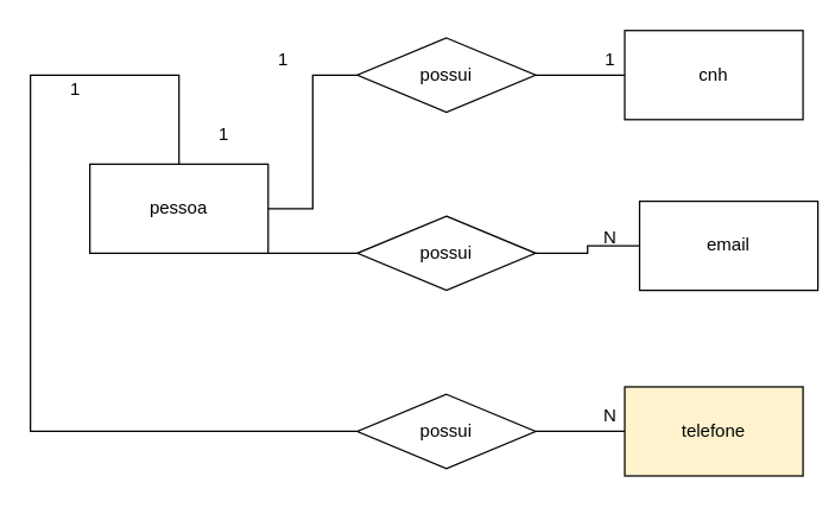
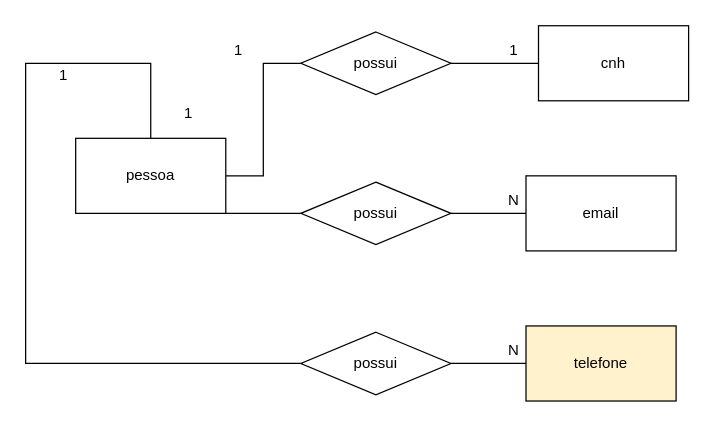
  <mxCell id="0" />
  <mxCell id="1" parent="0" />
  <mxCell id="2" style="edgeStyle=orthogonalEdgeStyle;rounded=0;orthogonalLoop=1;jettySize=auto;html=1;exitX=1;exitY=0.5;exitDx=0;exitDy=0;entryX=0;entryY=0.5;entryDx=0;entryDy=0;endArrow=none;endFill=0;" edge="1" parent="1" source="5" target="10"><mxGeometry relative="1" as="geometry" /></mxCell>
  <mxCell id="3" style="edgeStyle=orthogonalEdgeStyle;rounded=0;orthogonalLoop=1;jettySize=auto;html=1;entryX=0;entryY=0.5;entryDx=0;entryDy=0;endArrow=none;endFill=0;" edge="1" parent="1" source="5" target="12"><mxGeometry relative="1" as="geometry"><Array as="points"><mxPoint x="140" y="170" /></Array></mxGeometry></mxCell>
  <mxCell id="4" style="edgeStyle=orthogonalEdgeStyle;rounded=0;orthogonalLoop=1;jettySize=auto;html=1;entryX=0;entryY=0.5;entryDx=0;entryDy=0;endArrow=none;endFill=0;" edge="1" parent="1" source="5" target="14"><mxGeometry relative="1" as="geometry"><Array as="points"><mxPoint x="20" y="50" /><mxPoint x="20" y="290" /></Array></mxGeometry></mxCell>
  <mxCell id="5" value="pessoa" style="rounded=0;whiteSpace=wrap;html=1;" vertex="1" parent="1"><mxGeometry x="60" y="110" width="120" height="60" as="geometry" /></mxCell>
- <mxCell id="6" value="cnh" style="rounded=0;whiteSpace=wrap;html=1;" vertex="1" parent="1"><mxGeometry x="420" y="20" width="120" height="60" as="geometry" /></mxCell>
- <mxCell id="7" value="email" style="rounded=0;whiteSpace=wrap;html=1;" vertex="1" parent="1"><mxGeometry x="430" y="135" width="120" height="60" as="geometry" /></mxCell>
+ <mxCell id="6" value="cnh" style="rounded=0;whiteSpace=wrap;html=1;" vertex="1" parent="1"><mxGeometry x="430" y="20" width="120" height="60" as="geometry" /></mxCell>
+ <mxCell id="7" value="email" style="rounded=0;whiteSpace=wrap;html=1;" vertex="1" parent="1"><mxGeometry x="420" y="140" width="120" height="60" as="geometry" /></mxCell>
  <mxCell id="8" value="telefone" style="rounded=0;whiteSpace=wrap;html=1;fillColor=#fff2cc;" vertex="1" parent="1"><mxGeometry x="420" y="260" width="120" height="60" as="geometry" /></mxCell>
  <mxCell id="9" style="edgeStyle=orthogonalEdgeStyle;rounded=0;orthogonalLoop=1;jettySize=auto;html=1;exitX=1;exitY=0.5;exitDx=0;exitDy=0;entryX=0;entryY=0.5;entryDx=0;entryDy=0;endArrow=none;endFill=0;" edge="1" parent="1" source="10" target="6"><mxGeometry relative="1" as="geometry" /></mxCell>
  <mxCell id="10" value="possui" style="rhombus;whiteSpace=wrap;html=1;" vertex="1" parent="1"><mxGeometry x="240" y="25" width="120" height="50" as="geometry" /></mxCell>
  <mxCell id="11" style="edgeStyle=orthogonalEdgeStyle;rounded=0;orthogonalLoop=1;jettySize=auto;html=1;entryX=0;entryY=0.5;entryDx=0;entryDy=0;endArrow=none;endFill=0;" edge="1" parent="1" source="12" target="7"><mxGeometry relative="1" as="geometry" /></mxCell>
  <mxCell id="12" value="possui" style="rhombus;whiteSpace=wrap;html=1;" vertex="1" parent="1"><mxGeometry x="240" y="145" width="120" height="50" as="geometry" /></mxCell>
  <mxCell id="13" style="edgeStyle=orthogonalEdgeStyle;rounded=0;orthogonalLoop=1;jettySize=auto;html=1;entryX=0;entryY=0.5;entryDx=0;entryDy=0;endArrow=none;endFill=0;" edge="1" parent="1" source="14" target="8"><mxGeometry relative="1" as="geometry" /></mxCell>
  <mxCell id="14" value="possui" style="rhombus;whiteSpace=wrap;html=1;" vertex="1" parent="1"><mxGeometry x="240" y="265" width="120" height="50" as="geometry" /></mxCell>
  <mxCell id="15" value="1" style="text;html=1;align=center;verticalAlign=middle;resizable=0;points=[];autosize=1;strokeColor=none;" vertex="1" parent="1"><mxGeometry x="180" y="30" width="20" height="20" as="geometry" /></mxCell>
  <mxCell id="16" value="1" style="text;html=1;align=center;verticalAlign=middle;resizable=0;points=[];autosize=1;strokeColor=none;" vertex="1" parent="1"><mxGeometry x="40" y="50" width="20" height="20" as="geometry" /></mxCell>
  <mxCell id="17" value="1" style="text;html=1;align=center;verticalAlign=middle;resizable=0;points=[];autosize=1;strokeColor=none;" vertex="1" parent="1"><mxGeometry x="140" y="80" width="20" height="20" as="geometry" /></mxCell>
  <mxCell id="18" value="1" style="text;html=1;align=center;verticalAlign=middle;resizable=0;points=[];autosize=1;strokeColor=none;" vertex="1" parent="1"><mxGeometry x="400" y="30" width="20" height="20" as="geometry" /></mxCell>
  <mxCell id="19" value="N" style="text;html=1;align=center;verticalAlign=middle;resizable=0;points=[];autosize=1;strokeColor=none;" vertex="1" parent="1"><mxGeometry x="400" y="150" width="20" height="20" as="geometry" /></mxCell>
  <mxCell id="20" value="N" style="text;html=1;align=center;verticalAlign=middle;resizable=0;points=[];autosize=1;strokeColor=none;" vertex="1" parent="1"><mxGeometry x="400" y="270" width="20" height="20" as="geometry" /></mxCell>
